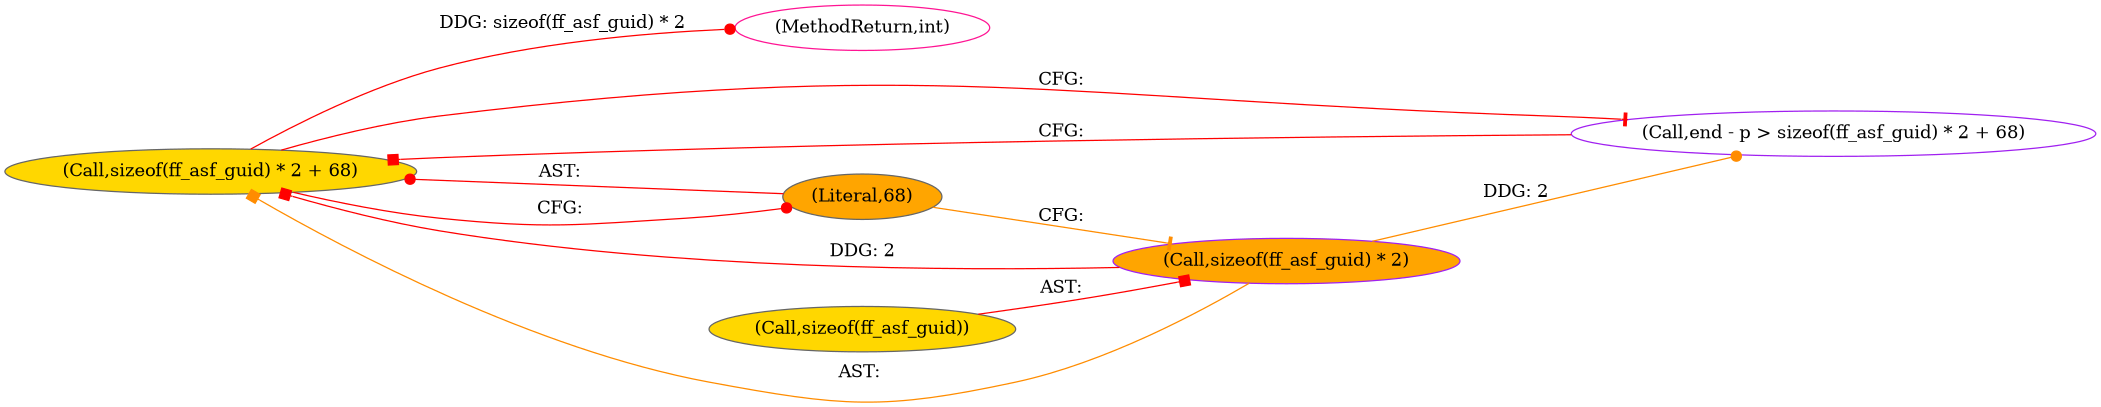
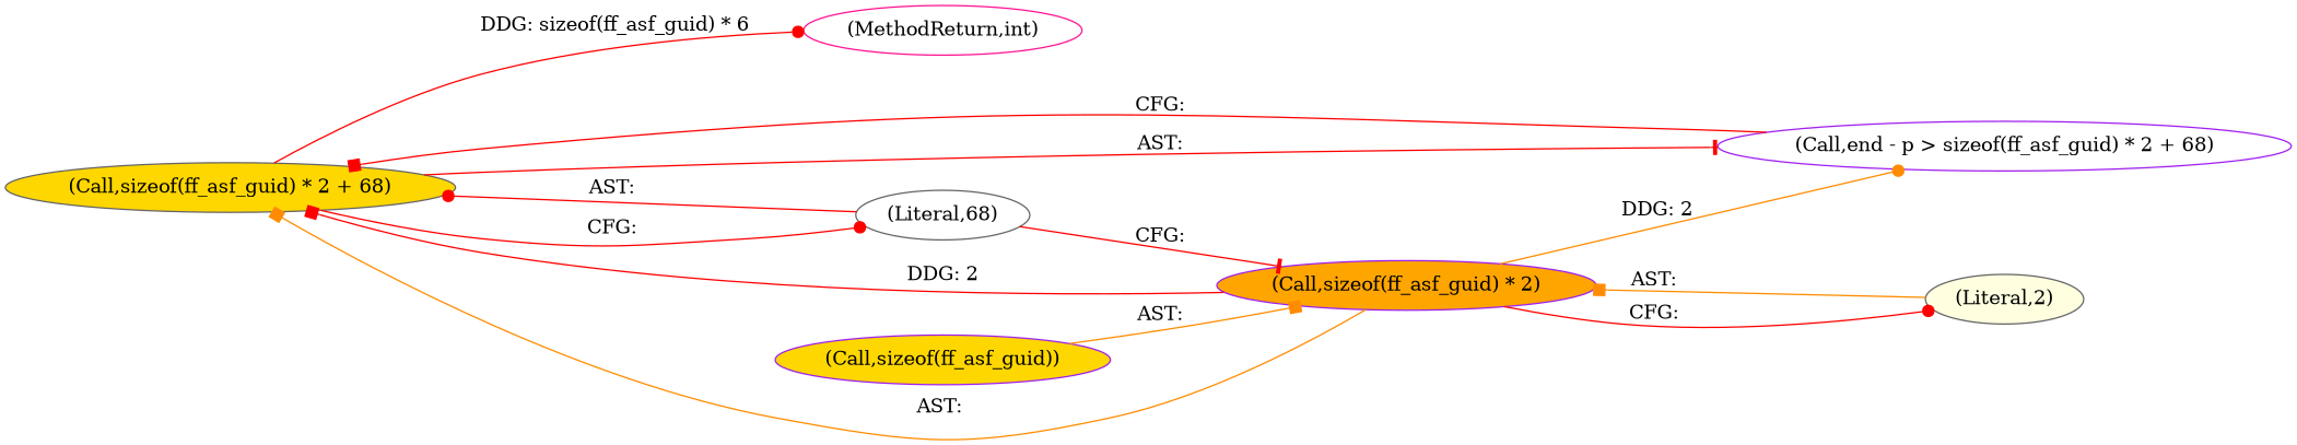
  digraph {
    rankdir=LR
    node [color=gray40 fillcolor=gold style=filled]
    edge [arrowhead=dot color=red]
    n1 [label="(Call,sizeof(ff_asf_guid) * 2 + 68)"]
    n2 [color=deeppink fillcolor=white label="(MethodReturn,int)"]
-   n3 [fillcolor=orange label="(Literal,68)"]
+   n3 [fillcolor=white label="(Literal,68)"]
    n4 [color=purple fillcolor=white label="(Call,end - p > sizeof(ff_asf_guid) * 2 + 68)"]
    n5 [color=purple fillcolor=orange label="(Call,sizeof(ff_asf_guid) * 2)"]
-   n7 [label="(Call,sizeof(ff_asf_guid))"]
-   n1 -> n2 [label="DDG: sizeof(ff_asf_guid) * 2"]
+   n6 [fillcolor=lightyellow label="(Literal,2)"]
+   n7 [color=purple label="(Call,sizeof(ff_asf_guid))"]
+   n1 -> n2 [label="DDG: sizeof(ff_asf_guid) * 6"]
    n1 -> n3 [label="CFG: "]
-   n1 -> n4 [arrowhead=tee label="CFG: "]
+   n1 -> n4 [arrowhead=tee label="AST: "]
    n3 -> n1 [label="AST: "]
-   n3 -> n5 [arrowhead=tee color=darkorange label="CFG: "]
+   n3 -> n5 [arrowhead=tee label="CFG: "]
    n4 -> n1 [arrowhead=box label="CFG: "]
    n5 -> n1 [arrowhead=box color=darkorange label="AST: "]
    n5 -> n1 [arrowhead=box label="DDG: 2"]
    n5 -> n4 [color=darkorange label="DDG: 2"]
-   n7 -> n5 [arrowhead=box label="AST: "]
+   n5 -> n6 [label="CFG: "]
+   n6 -> n5 [arrowhead=box color=darkorange label="AST: "]
+   n7 -> n5 [arrowhead=box color=darkorange label="AST: "]
  }
